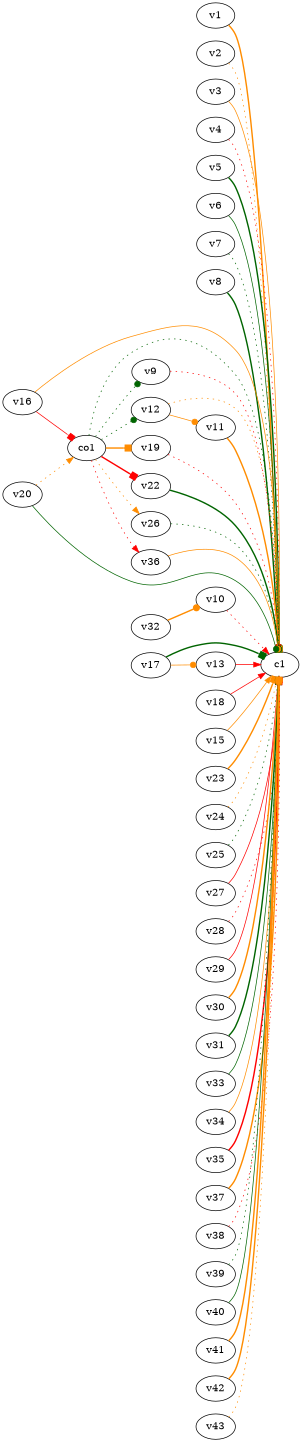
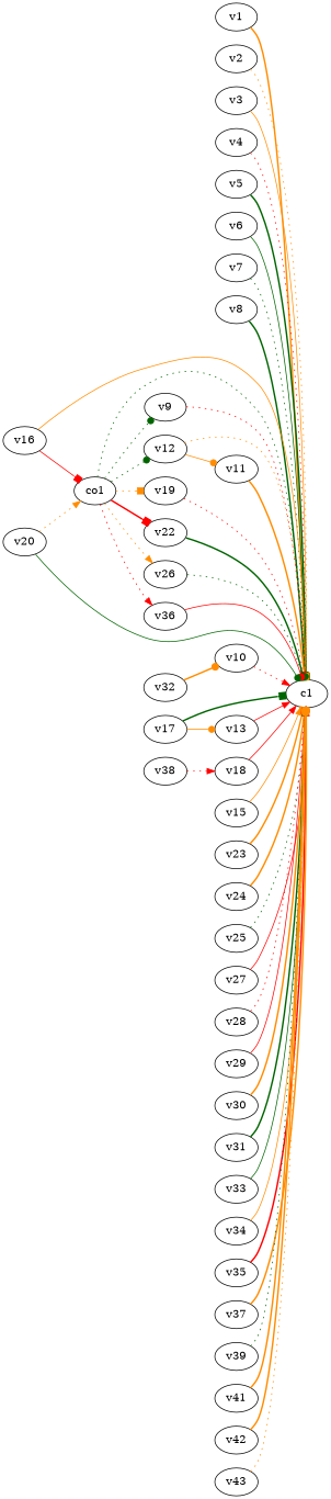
  strict digraph {
    rankdir=LR
    edge [arrowhead=dot color=darkorange style=dotted weight=1]
    v1
    c1
    v2
    v3
    v4
    v5
    v6
    v7
    v8
    v9
    v10
    v11
    v12
    v13
    v18
    v15
    v16
    co1
    v19
    v22
    v26
    v36
    v17
    v20
    v23
    v24
    v25
    v27
    v28
    v29
    v30
    v31
    v32
    v33
    v34
    v35
    v37
    v38
    v39
-   v40
    v41
    v42
    v43
    v1 -> c1 [arrowhead=box style=bold]
    v2 -> c1 [arrowhead=normal]
    v3 -> c1 [arrowhead=box style=solid]
    v4 -> c1 [color=red]
    v5 -> c1 [arrowhead=box color=darkgreen style=bold]
    v6 -> c1 [arrowhead=box color=darkgreen style=solid]
    v7 -> c1 [arrowhead=normal color=darkgreen]
    v8 -> c1 [arrowhead=box color=darkgreen style=bold]
    v9 -> c1 [arrowhead=box color=red]
    v10 -> c1 [arrowhead=normal color=red]
    v11 -> c1 [style=bold]
    v12 -> c1 [arrowhead=box]
    v12 -> v11 [style=solid]
    v13 -> c1 [arrowhead=normal color=red style=solid]
    v18 -> c1 [arrowhead=normal color=red style=solid]
    v15 -> c1 [arrowhead=normal style=solid]
    v16 -> c1 [arrowhead=box style=solid]
    v16 -> co1 [arrowhead=box color=red style=solid]
    co1 -> c1 [color=darkgreen]
    co1 -> v9 [color=darkgreen]
    co1 -> v12 [color=darkgreen]
-   co1 -> v19 [arrowhead=box style=bold]
+   co1 -> v19 [arrowhead=box]
    co1 -> v22 [arrowhead=box color=red style=bold]
    co1 -> v26 [arrowhead=normal]
    co1 -> v36 [arrowhead=normal color=red]
    v19 -> c1 [arrowhead=normal color=red]
    v22 -> c1 [color=darkgreen style=bold]
    v26 -> c1 [arrowhead=box color=darkgreen]
-   v36 -> c1 [style=solid]
+   v36 -> c1 [color=red style=solid]
    v17 -> c1 [arrowhead=box color=darkgreen style=bold]
    v17 -> v13 [style=solid]
    v20 -> c1 [color=darkgreen style=solid]
    v20 -> co1 [arrowhead=normal]
    v23 -> c1 [arrowhead=box style=bold]
-   v24 -> c1
+   v24 -> c1 [style=bold]
    v25 -> c1 [color=darkgreen]
    v27 -> c1 [color=red style=solid]
    v28 -> c1 [arrowhead=box color=red]
    v29 -> c1 [arrowhead=normal color=red style=solid]
    v30 -> c1 [style=bold]
    v31 -> c1 [arrowhead=normal color=darkgreen style=bold]
    v32 -> v10 [style=bold]
    v33 -> c1 [arrowhead=box color=darkgreen style=solid]
    v34 -> c1 [arrowhead=normal style=solid]
    v35 -> c1 [arrowhead=normal color=red style=bold]
    v37 -> c1 [style=bold]
-   v38 -> c1 [arrowhead=normal color=red]
+   v38 -> v18 [arrowhead=normal color=red]
    v39 -> c1 [arrowhead=normal color=darkgreen]
-   v40 -> c1 [color=darkgreen style=solid]
    v41 -> c1 [style=bold]
    v42 -> c1 [arrowhead=box style=bold]
    v43 -> c1 [arrowhead=normal]
  }
